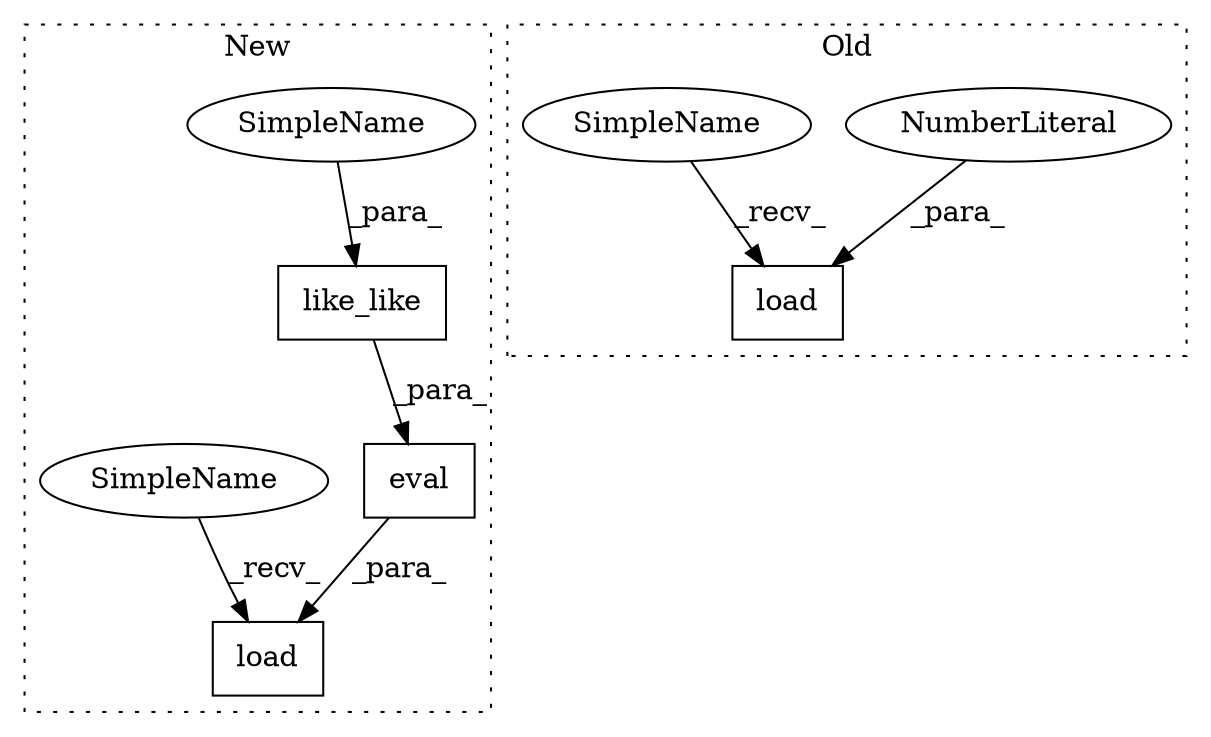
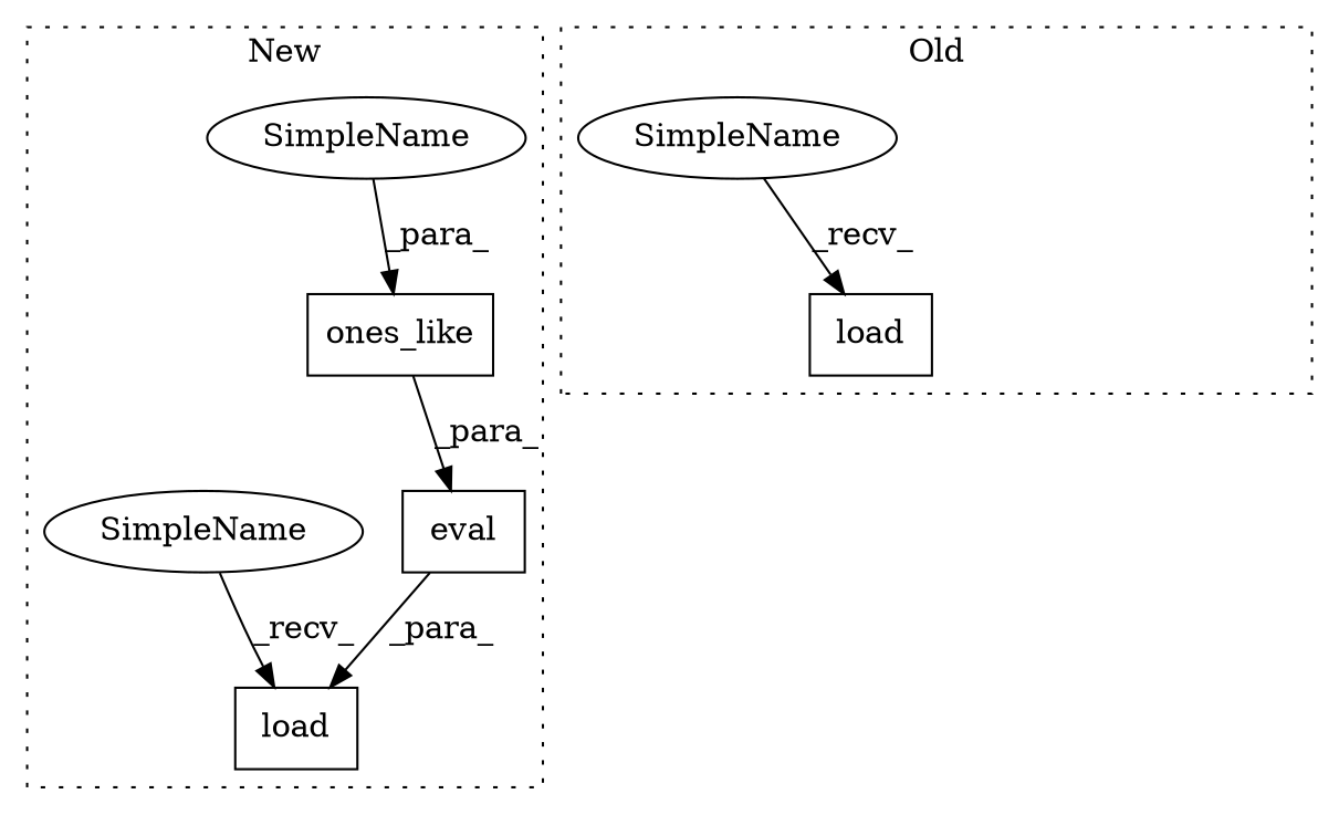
  digraph {
    node [a=32 l="5,1" shape=box]
    n1 [l=6 label=eval s=7713]
-   n2 [l="10,1" label=like_like s="7697,7711"]
+   n2 [l="10,1" label=ones_like s="7697,7711"]
    n3 [label=load s="7681,7719"]
    n4 [a=42 l=4 label=SimpleName s=7707 shape=ellipse]
    n5 [a=42 l=4 label=SimpleName s=7676 shape=ellipse]
    n6 [label=load s="3622,3630"]
-   n7 [a=34 l=3 label=NumberLiteral s=3627 shape=ellipse]
    n8 [a=42 l=10 label=SimpleName s=3611 shape=ellipse]
    subgraph cluster_1 {
      label=New
      style=dotted
      n1
      n2
      n3
      n4
      n5
    }
    subgraph cluster_2 {
      label=Old
      style=dotted
      n6
-     n7
      n8
    }
    n1 -> n3 [label=_para_]
    n2 -> n1 [label=_para_]
    n4 -> n2 [label=_para_]
    n5 -> n3 [label=_recv_]
-   n7 -> n6 [label=_para_]
    n8 -> n6 [label=_recv_]
  }
